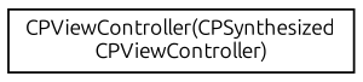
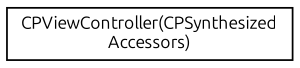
  digraph {
    rankdir=LR
    fontname=Ubuntu
-   n1 [color=black fillcolor=white fontname=Ubuntu fontsize=10 height=0.2 label="CPViewController(CPSynthesized\lCPViewController)" shape=record style=filled width=0.4]
+   n1 [color=black fillcolor=white fontname=Ubuntu fontsize=10 height=0.2 label="CPViewController(CPSynthesized\lAccessors)" shape=record style=filled width=0.4]
  }
